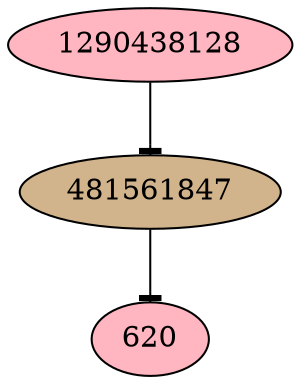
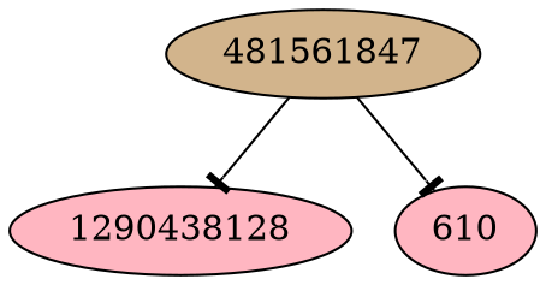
  strict digraph {
    node [fillcolor=lightpink style=filled]
    edge [arrowhead=tee]
    481561847 [fillcolor=tan]
    1290438128
-   620
-   1290438128 -> 481561847
+   620 [label=610]
+   481561847 -> 1290438128
    481561847 -> 620
  }
